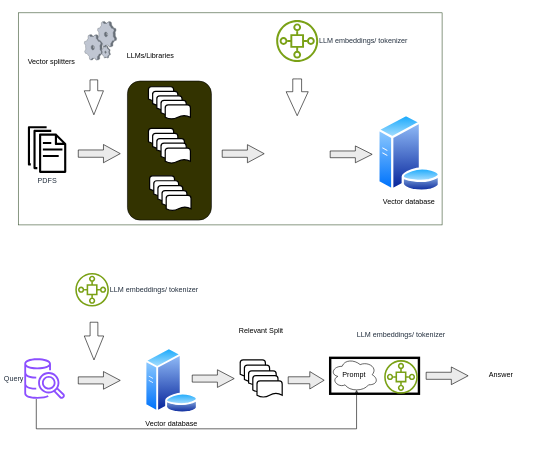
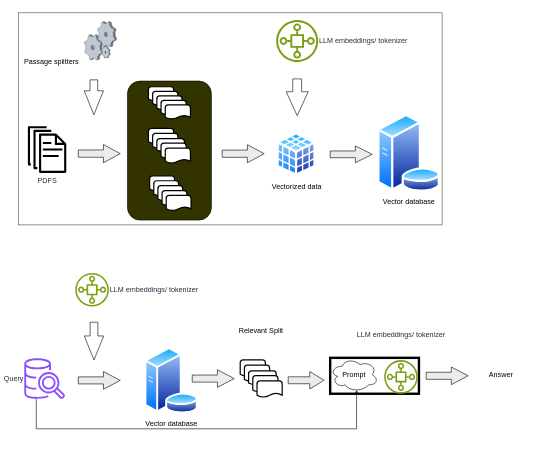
  <mxCell id="0" />
  <mxCell id="1" parent="0" />
  <mxCell id="2" value="" style="group;fillColor=#FFFFFF;fontColor=#ffffff;strokeColor=#3A5431;" vertex="1" connectable="0" parent="1"><mxGeometry x="30" y="20.38" width="706.6" height="353.62" as="geometry" /></mxCell>
  <mxCell id="3" value="PDFS" style="sketch=0;outlineConnect=0;fontColor=#232F3E;gradientColor=none;fillColor=#000000;strokeColor=none;dashed=0;verticalLabelPosition=bottom;verticalAlign=top;align=center;html=1;fontSize=12;fontStyle=0;aspect=fixed;pointerEvents=1;shape=mxgraph.aws4.documents;" parent="2" vertex="1"><mxGeometry x="16" y="188.927" width="64" height="78" as="geometry" /></mxCell>
  <mxCell id="4" value="" style="group" vertex="1" connectable="0" parent="2"><mxGeometry x="182" y="113.821" width="140" height="231.799" as="geometry" /></mxCell>
  <mxCell id="5" value="" style="rounded=1;whiteSpace=wrap;html=1;fillColor=#333300;" vertex="1" parent="4"><mxGeometry width="140" height="231.799" as="geometry" /></mxCell>
  <mxCell id="6" value="" style="group" vertex="1" connectable="0" parent="4"><mxGeometry x="35" y="9.483" width="70" height="53.735" as="geometry" /></mxCell>
  <mxCell id="7" value="" style="strokeWidth=2;html=1;shape=mxgraph.flowchart.document2;whiteSpace=wrap;size=0.25;" vertex="1" parent="6"><mxGeometry width="42" height="23.462" as="geometry" /></mxCell>
  <mxCell id="8" value="" style="strokeWidth=2;html=1;shape=mxgraph.flowchart.document2;whiteSpace=wrap;size=0.25;" vertex="1" parent="6"><mxGeometry x="7" y="7.568" width="42" height="23.462" as="geometry" /></mxCell>
  <mxCell id="9" value="" style="strokeWidth=2;html=1;shape=mxgraph.flowchart.document2;whiteSpace=wrap;size=0.25;" vertex="1" parent="6"><mxGeometry x="14" y="15.137" width="42" height="23.462" as="geometry" /></mxCell>
  <mxCell id="10" value="" style="strokeWidth=2;html=1;shape=mxgraph.flowchart.document2;whiteSpace=wrap;size=0.25;" vertex="1" parent="6"><mxGeometry x="21" y="22.705" width="42" height="23.462" as="geometry" /></mxCell>
  <mxCell id="11" value="" style="strokeWidth=2;html=1;shape=mxgraph.flowchart.document2;whiteSpace=wrap;size=0.25;" vertex="1" parent="6"><mxGeometry x="28" y="30.273" width="42" height="23.462" as="geometry" /></mxCell>
  <mxCell id="12" value="" style="group" vertex="1" connectable="0" parent="4"><mxGeometry x="37" y="158.045" width="69" height="57.95" as="geometry" /></mxCell>
  <mxCell id="13" value="" style="strokeWidth=2;html=1;shape=mxgraph.flowchart.document2;whiteSpace=wrap;size=0.25;" vertex="1" parent="12"><mxGeometry width="41.4" height="25.302" as="geometry" /></mxCell>
  <mxCell id="14" value="" style="strokeWidth=2;html=1;shape=mxgraph.flowchart.document2;whiteSpace=wrap;size=0.25;" vertex="1" parent="12"><mxGeometry x="6.9" y="8.162" width="41.4" height="25.302" as="geometry" /></mxCell>
  <mxCell id="15" value="" style="strokeWidth=2;html=1;shape=mxgraph.flowchart.document2;whiteSpace=wrap;size=0.25;" vertex="1" parent="12"><mxGeometry x="13.8" y="16.324" width="41.4" height="25.302" as="geometry" /></mxCell>
  <mxCell id="16" value="" style="strokeWidth=2;html=1;shape=mxgraph.flowchart.document2;whiteSpace=wrap;size=0.25;" vertex="1" parent="12"><mxGeometry x="20.7" y="24.486" width="41.4" height="25.302" as="geometry" /></mxCell>
  <mxCell id="17" value="" style="strokeWidth=2;html=1;shape=mxgraph.flowchart.document2;whiteSpace=wrap;size=0.25;" vertex="1" parent="12"><mxGeometry x="27.6" y="32.648" width="41.4" height="25.302" as="geometry" /></mxCell>
  <mxCell id="18" value="" style="group" vertex="1" connectable="0" parent="4"><mxGeometry x="35" y="79.022" width="70" height="57.95" as="geometry" /></mxCell>
  <mxCell id="19" value="" style="strokeWidth=2;html=1;shape=mxgraph.flowchart.document2;whiteSpace=wrap;size=0.25;" vertex="1" parent="18"><mxGeometry width="42" height="25.302" as="geometry" /></mxCell>
  <mxCell id="20" value="" style="strokeWidth=2;html=1;shape=mxgraph.flowchart.document2;whiteSpace=wrap;size=0.25;" vertex="1" parent="18"><mxGeometry x="7" y="8.162" width="42" height="25.302" as="geometry" /></mxCell>
  <mxCell id="21" value="" style="strokeWidth=2;html=1;shape=mxgraph.flowchart.document2;whiteSpace=wrap;size=0.25;" vertex="1" parent="18"><mxGeometry x="14" y="17" width="46" height="21.63" as="geometry" /></mxCell>
  <mxCell id="22" value="" style="strokeWidth=2;html=1;shape=mxgraph.flowchart.document2;whiteSpace=wrap;size=0.25;" vertex="1" parent="18"><mxGeometry x="21" y="24.486" width="42" height="25.302" as="geometry" /></mxCell>
  <mxCell id="23" value="" style="strokeWidth=2;html=1;shape=mxgraph.flowchart.document2;whiteSpace=wrap;size=0.25;" vertex="1" parent="18"><mxGeometry x="28" y="32.648" width="42" height="25.302" as="geometry" /></mxCell>
  <mxCell id="24" value="" style="verticalLabelPosition=bottom;sketch=0;aspect=fixed;html=1;verticalAlign=top;strokeColor=none;align=center;outlineConnect=0;shape=mxgraph.citrix.process;" vertex="1" parent="2"><mxGeometry x="110" y="14.35" width="54" height="64.38" as="geometry" /></mxCell>
- <mxCell id="25" value="LLMs/Libraries" style="text;html=1;align=center;verticalAlign=middle;resizable=0;points=[];autosize=1;strokeColor=none;fillColor=none;" vertex="1" parent="2"><mxGeometry x="170" y="56.496" width="100" height="30" as="geometry" /></mxCell>
- <mxCell id="26" value="Vector splitters" style="text;html=1;align=center;verticalAlign=middle;resizable=0;points=[];autosize=1;strokeColor=none;fillColor=none;" vertex="1" parent="2"><mxGeometry y="67.032" width="110" height="30" as="geometry" /></mxCell>
+ <mxCell id="26" value="Passage splitters" style="text;html=1;align=center;verticalAlign=middle;resizable=0;points=[];autosize=1;strokeColor=none;fillColor=none;" vertex="1" parent="2"><mxGeometry y="67.032" width="110" height="30" as="geometry" /></mxCell>
  <mxCell id="27" value="" style="html=1;outlineConnect=0;whiteSpace=wrap;fillColor=#EBEBEB;shape=mxgraph.archimate3.process;" vertex="1" parent="2"><mxGeometry x="100" y="219.55" width="70" height="30.45" as="geometry" /></mxCell>
  <mxCell id="28" value="" style="html=1;shadow=0;dashed=0;align=center;verticalAlign=middle;shape=mxgraph.arrows2.arrow;dy=0.6;dx=40;direction=south;notch=0;" vertex="1" parent="2"><mxGeometry x="110" y="111.79" width="32" height="58.21" as="geometry" /></mxCell>
  <mxCell id="29" value="LLM embeddings/ tokenizer" style="sketch=0;outlineConnect=0;fontColor=#232F3E;gradientColor=none;fillColor=#7AA116;strokeColor=none;dashed=0;verticalLabelPosition=middle;verticalAlign=middle;align=left;html=1;fontSize=12;fontStyle=0;aspect=fixed;pointerEvents=1;shape=mxgraph.aws4.iot_sitewise_asset_model;labelPosition=right;" vertex="1" parent="2"><mxGeometry x="430" y="12" width="70" height="70" as="geometry" /></mxCell>
+ <mxCell id="30" value="Vectorized data" style="image;aspect=fixed;perimeter=ellipsePerimeter;html=1;align=center;shadow=0;dashed=0;spacingTop=3;image=img/lib/active_directory/database_cube.svg;" vertex="1" parent="2"><mxGeometry x="430.6" y="199.147" width="65.9" height="73.22" as="geometry" /></mxCell>
  <mxCell id="31" value="Vector database" style="image;aspect=fixed;perimeter=ellipsePerimeter;html=1;align=center;shadow=0;dashed=0;spacingTop=3;image=img/lib/active_directory/database_server.svg;" vertex="1" parent="2"><mxGeometry x="598" y="168.592" width="106.6" height="130" as="geometry" /></mxCell>
  <mxCell id="32" value="" style="html=1;outlineConnect=0;whiteSpace=wrap;fillColor=#EBEBEB;shape=mxgraph.archimate3.process;" vertex="1" parent="2"><mxGeometry x="340" y="219.81" width="70" height="30.19" as="geometry" /></mxCell>
  <mxCell id="33" value="" style="html=1;shadow=0;dashed=0;align=center;verticalAlign=middle;shape=mxgraph.arrows2.arrow;dy=0.6;dx=40;direction=south;notch=0;" vertex="1" parent="2"><mxGeometry x="446.6" y="110.22" width="36.8" height="61.36" as="geometry" /></mxCell>
  <mxCell id="34" value="" style="html=1;outlineConnect=0;whiteSpace=wrap;fillColor=#EBEBEB;shape=mxgraph.archimate3.process;" vertex="1" parent="2"><mxGeometry x="520" y="221.92" width="70" height="28.08" as="geometry" /></mxCell>
  <mxCell id="35" value="" style="group;fillColor=default;" vertex="1" connectable="0" parent="1"><mxGeometry x="20" y="454" width="860" height="300" as="geometry" /></mxCell>
  <mxCell id="36" value="Answer" style="text;html=1;align=center;verticalAlign=middle;whiteSpace=wrap;rounded=0;" vertex="1" parent="35"><mxGeometry x="770" y="141.639" width="90" height="56.061" as="geometry" /></mxCell>
  <mxCell id="37" value="Vector database" style="image;aspect=fixed;perimeter=ellipsePerimeter;html=1;align=center;shadow=0;dashed=0;spacingTop=3;image=img/lib/active_directory/database_server.svg;container=0;" vertex="1" parent="35"><mxGeometry x="220" y="124.016" width="90.581" height="110.468" as="geometry" /></mxCell>
  <mxCell id="38" value="" style="edgeStyle=orthogonalEdgeStyle;rounded=0;orthogonalLoop=1;jettySize=auto;html=1;entryX=0.55;entryY=0.95;entryDx=0;entryDy=0;entryPerimeter=0;endArrow=open;" edge="1" parent="35" source="39" target="47"><mxGeometry relative="1" as="geometry"><mxPoint x="550" y="300" as="targetPoint" /><Array as="points"><mxPoint x="40" y="260" /><mxPoint x="574" y="260" /></Array></mxGeometry></mxCell>
  <mxCell id="39" value="Query" style="sketch=0;outlineConnect=0;fontColor=#232F3E;gradientColor=none;fillColor=#8C4FFF;strokeColor=none;dashed=0;verticalLabelPosition=middle;verticalAlign=middle;align=right;html=1;fontSize=12;fontStyle=0;aspect=fixed;pointerEvents=1;shape=mxgraph.aws4.redshift_query_editor_v20_light;labelPosition=left;container=0;" vertex="1" parent="35"><mxGeometry x="20" y="142.364" width="67.742" height="67.742" as="geometry" /></mxCell>
  <mxCell id="40" value="LLM embeddings/ tokenizer" style="sketch=0;outlineConnect=0;fontColor=#232F3E;gradientColor=none;fillColor=#7AA116;strokeColor=none;dashed=0;verticalLabelPosition=middle;verticalAlign=middle;align=left;html=1;fontSize=12;fontStyle=0;aspect=fixed;pointerEvents=1;shape=mxgraph.aws4.iot_sitewise_asset_model;labelPosition=right;container=0;" vertex="1" parent="35"><mxGeometry x="105" width="56.129" height="56.129" as="geometry" /></mxCell>
  <mxCell id="41" value="" style="html=1;shadow=0;dashed=0;align=center;verticalAlign=middle;shape=mxgraph.arrows2.arrow;dy=0.6;dx=40;direction=south;notch=0;container=0;" vertex="1" parent="35"><mxGeometry x="120" y="82.258" width="32.4" height="62.903" as="geometry" /></mxCell>
  <mxCell id="42" value="" style="html=1;outlineConnect=0;whiteSpace=wrap;fillColor=#EBEBEB;shape=mxgraph.archimate3.process;container=0;" vertex="1" parent="35"><mxGeometry x="110" y="164.516" width="70" height="29.468" as="geometry" /></mxCell>
  <mxCell id="43" value="" style="html=1;outlineConnect=0;whiteSpace=wrap;fillColor=#EBEBEB;shape=mxgraph.archimate3.process;container=0;" vertex="1" parent="35"><mxGeometry x="300" y="161.497" width="70" height="29.468" as="geometry" /></mxCell>
  <mxCell id="44" value="" style="html=1;outlineConnect=0;whiteSpace=wrap;fillColor=#EBEBEB;shape=mxgraph.archimate3.process;container=0;" vertex="1" parent="35"><mxGeometry x="460" y="164.516" width="60" height="29.032" as="geometry" /></mxCell>
  <mxCell id="45" value="" style="group;strokeColor=default;strokeWidth=4;container=0;" vertex="1" connectable="0" parent="35"><mxGeometry x="530" y="141.639" width="148" height="59.865" as="geometry" /></mxCell>
  <mxCell id="46" value="" style="html=1;outlineConnect=0;whiteSpace=wrap;fillColor=#EBEBEB;shape=mxgraph.archimate3.process;container=0;" vertex="1" parent="35"><mxGeometry x="690" y="156.842" width="70" height="29.468" as="geometry" /></mxCell>
  <mxCell id="47" value="Prompt" style="ellipse;shape=cloud;whiteSpace=wrap;html=1;container=0;" vertex="1" parent="35"><mxGeometry x="530" y="141.639" width="80" height="56.274" as="geometry" /></mxCell>
  <mxCell id="48" value="LLM embeddings/ tokenizer" style="sketch=0;outlineConnect=0;fontColor=#232F3E;gradientColor=none;fillColor=#7AA116;strokeColor=none;dashed=0;verticalLabelPosition=top;verticalAlign=top;align=center;html=1;fontSize=12;fontStyle=0;aspect=fixed;pointerEvents=1;shape=mxgraph.aws4.iot_sitewise_asset_model;labelPosition=center;container=0;" vertex="1" parent="35"><mxGeometry x="620" y="145.374" width="56.129" height="56.129" as="geometry" /></mxCell>
  <mxCell id="49" value="Relevant Split" style="group;labelPosition=center;verticalLabelPosition=top;align=center;verticalAlign=top;" vertex="1" connectable="0" parent="35"><mxGeometry x="380" y="145.161" width="70" height="62.129" as="geometry" /></mxCell>
  <mxCell id="50" value="" style="strokeWidth=2;html=1;shape=mxgraph.flowchart.document2;whiteSpace=wrap;size=0.25;container=0;" vertex="1" parent="49"><mxGeometry width="42" height="27.127" as="geometry" /></mxCell>
  <mxCell id="51" value="" style="strokeWidth=2;html=1;shape=mxgraph.flowchart.document2;whiteSpace=wrap;size=0.25;container=0;" vertex="1" parent="49"><mxGeometry x="7" y="8.751" width="42" height="27.127" as="geometry" /></mxCell>
  <mxCell id="52" value="" style="strokeWidth=2;html=1;shape=mxgraph.flowchart.document2;whiteSpace=wrap;size=0.25;container=0;" vertex="1" parent="49"><mxGeometry x="14" y="18.226" width="46" height="23.19" as="geometry" /></mxCell>
  <mxCell id="53" value="" style="strokeWidth=2;html=1;shape=mxgraph.flowchart.document2;whiteSpace=wrap;size=0.25;container=0;" vertex="1" parent="49"><mxGeometry x="21" y="26.252" width="42" height="27.127" as="geometry" /></mxCell>
  <mxCell id="54" value="" style="strokeWidth=2;html=1;shape=mxgraph.flowchart.document2;whiteSpace=wrap;size=0.25;labelPosition=center;verticalLabelPosition=top;align=center;verticalAlign=bottom;container=0;" vertex="1" parent="49"><mxGeometry x="28" y="35.002" width="42" height="27.127" as="geometry" /></mxCell>
